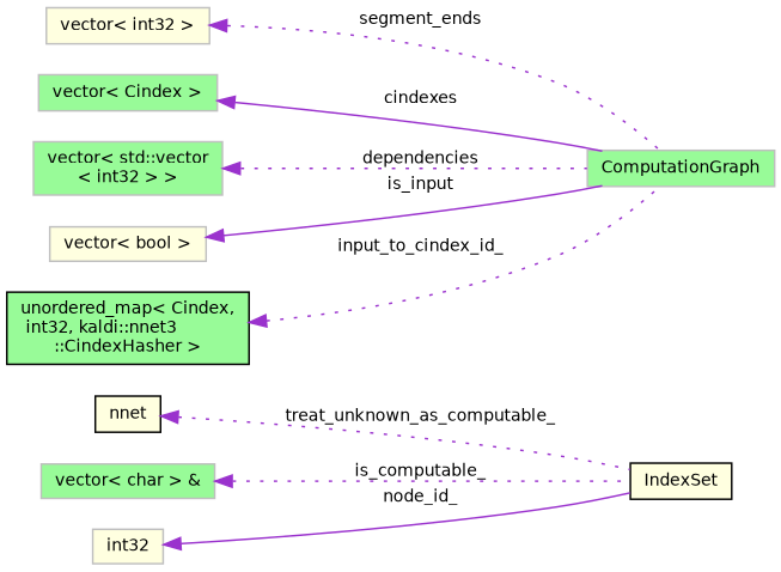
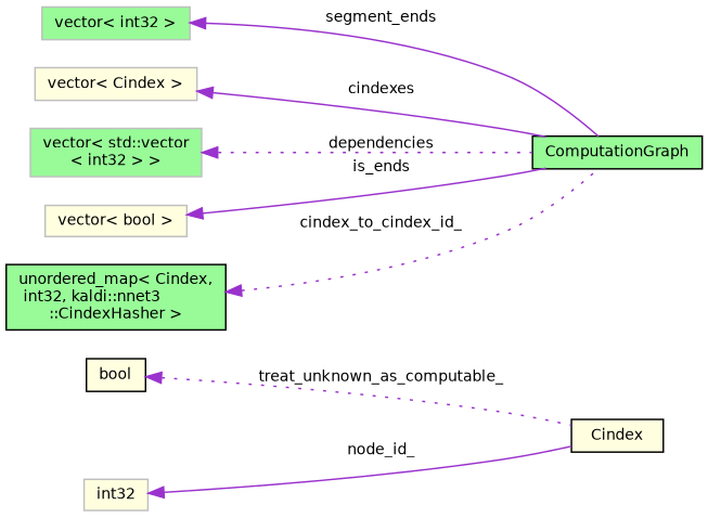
  digraph {
    rankdir=LR
    node [color=grey75 fillcolor=lightyellow fontname=Helvetica fontsize=10 shape=record style=filled]
    edge [color=darkorchid3 dir=back fontname=Helvetica fontsize=10 labelfontname=Helvetica labelfontsize=10 style=dotted]
-   n1 [color=black fontcolor=black height=0.2 label=IndexSet width=0.4]
-   n2 [fillcolor=palegreen height=0.2 label=ComputationGraph width=0.4]
-   n3 [height=0.2 label="vector\< int32 \>" width=0.4]
-   n4 [fillcolor=palegreen height=0.2 label="vector\< Cindex \>" width=0.4]
+   n1 [color=black fontcolor=black height=0.2 label=Cindex width=0.4]
+   n2 [color=black fillcolor=palegreen height=0.2 label=ComputationGraph width=0.4]
+   n3 [fillcolor=palegreen height=0.2 label="vector\< int32 \>" width=0.4]
+   n4 [height=0.2 label="vector\< Cindex \>" width=0.4]
    n5 [fillcolor=palegreen height=0.2 label="vector\< std::vector\l\< int32 \> \>" width=0.4]
    n6 [height=0.2 label="vector\< bool \>" width=0.4]
    n7 [color=black fillcolor=palegreen height=0.2 label="unordered_map\< Cindex,\l int32, kaldi::nnet3\l::CindexHasher \>" width=0.4]
-   n8 [color=black height=0.2 label=nnet width=0.4]
-   n9 [fillcolor=palegreen height=0.2 label="vector\< char \> &" width=0.4]
+   n8 [color=black height=0.2 label=bool width=0.4]
    n10 [height=0.2 label=int32 width=0.4]
-   n3 -> n2 [label=" segment_ends"]
+   n3 -> n2 [label=" segment_ends" style=solid]
    n4 -> n2 [label=" cindexes" style=solid]
    n5 -> n2 [label=" dependencies"]
-   n6 -> n2 [label=" is_input" style=solid]
-   n7 -> n2 [label=" input_to_cindex_id_"]
+   n6 -> n2 [label=" is_ends" style=solid]
+   n7 -> n2 [label=" cindex_to_cindex_id_"]
    n8 -> n1 [label=" treat_unknown_as_computable_"]
-   n9 -> n1 [label=" is_computable_"]
    n10 -> n1 [label=" node_id_" style=solid]
  }
